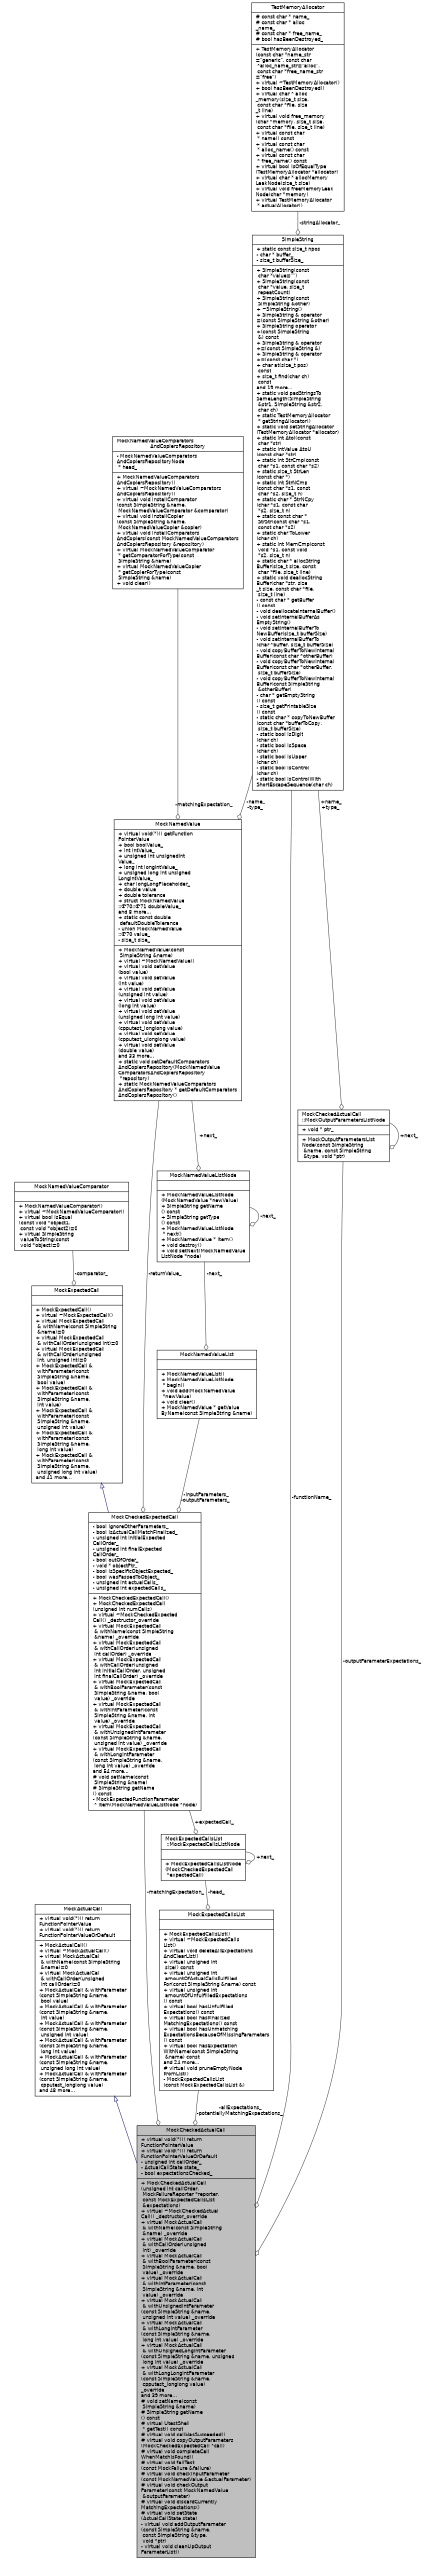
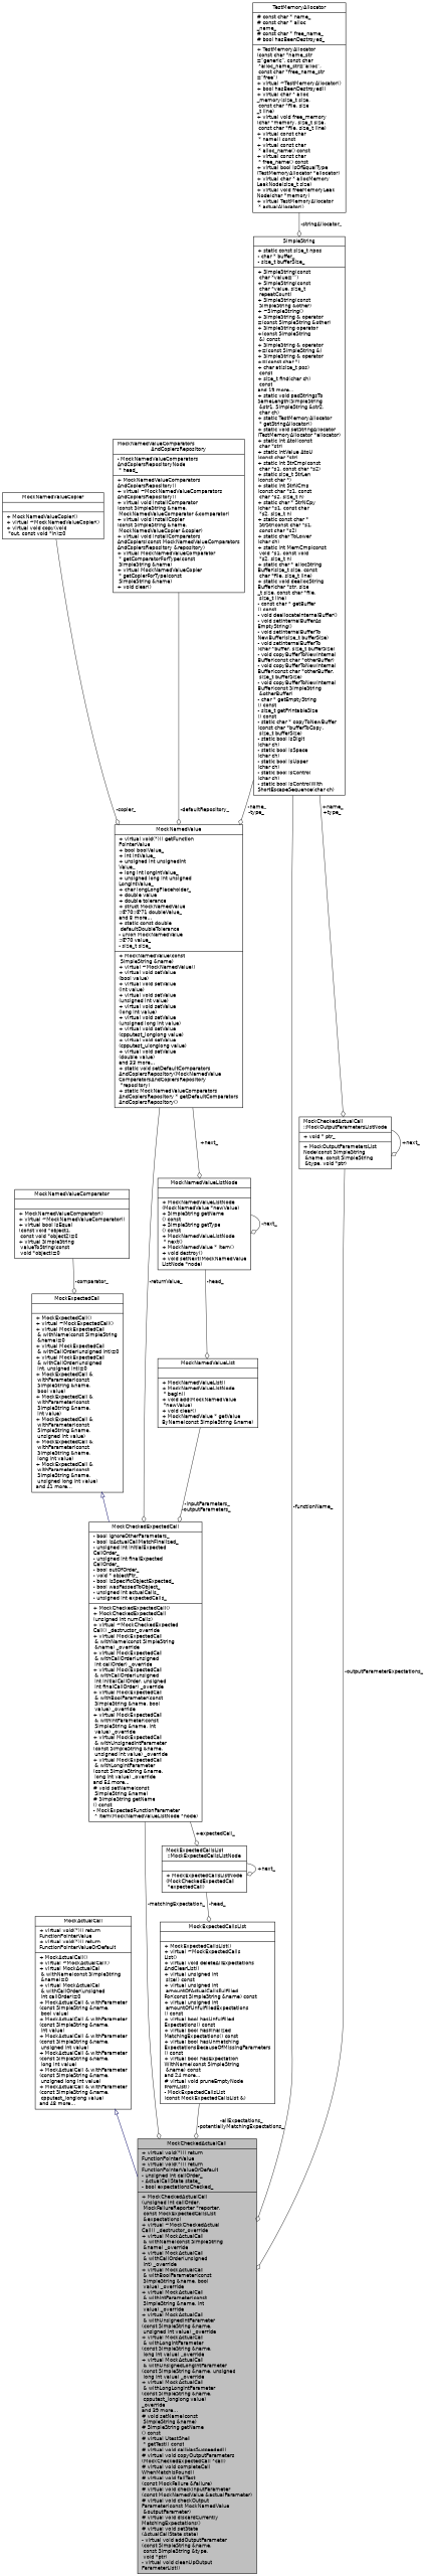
  digraph {
    node [color=black fillcolor=white fontname=Helvetica fontsize=10 shape=record style=filled]
    edge [color=grey25 fontname=Helvetica fontsize=10 labelfontname=Helvetica labelfontsize=10 style=solid arrowhead=odiamond]
    n1 [fillcolor=grey75 fontcolor=black height=0.2 label="{MockCheckedActualCall\n|+ virtual void(*)() return\lFunctionPointerValue\l+ virtual void(*)() return\lFunctionPointerValueOrDefault\l- unsigned int callOrder_\l- ActualCallState state_\l- bool expectationsChecked_\l|+  MockCheckedActualCall\l(unsigned int callOrder,\l MockFailureReporter *reporter,\l const MockExpectedCallsList\l &expectations)\l+ virtual ~MockCheckedActual\lCall() _destructor_override\l+ virtual MockActualCall\l & withName(const SimpleString\l &name) _override\l+ virtual MockActualCall\l & withCallOrder(unsigned\l int) _override\l+ virtual MockActualCall\l & withBoolParameter(const\l SimpleString &name, bool\l value) _override\l+ virtual MockActualCall\l & withIntParameter(const\l SimpleString &name, int\l value) _override\l+ virtual MockActualCall\l & withUnsignedIntParameter\l(const SimpleString &name,\l unsigned int value) _override\l+ virtual MockActualCall\l & withLongIntParameter\l(const SimpleString &name,\l long int value) _override\l+ virtual MockActualCall\l & withUnsignedLongIntParameter\l(const SimpleString &name, unsigned\l long int value) _override\l+ virtual MockActualCall\l & withLongLongIntParameter\l(const SimpleString &name,\l cpputest_longlong value) \l_override\land 39 more...\l# void setName(const\l SimpleString &name)\l# SimpleString getName\l() const\l# virtual UtestShell\l * getTest() const\l# virtual void callHasSucceeded()\l# virtual void copyOutputParameters\l(MockCheckedExpectedCall *call)\l# virtual void completeCall\lWhenMatchIsFound()\l# virtual void failTest\l(const MockFailure &failure)\l# virtual void checkInputParameter\l(const MockNamedValue &actualParameter)\l# virtual void checkOutput\lParameter(const MockNamedValue\l &outputParameter)\l# virtual void discardCurrently\lMatchingExpectations()\l# virtual void setState\l(ActualCallState state)\l- virtual void addOutputParameter\l(const SimpleString &name,\l const SimpleString &type,\l void *ptr)\l- virtual void cleanUpOutput\lParameterList()\l}" width=0.4]
    n2 [height=0.2 label="{MockActualCall\n|+ virtual void(*)() return\lFunctionPointerValue\l+ virtual void(*)() return\lFunctionPointerValueOrDefault\l|+  MockActualCall()\l+ virtual ~MockActualCall()\l+ virtual MockActualCall\l & withName(const SimpleString\l &name)=0\l+ virtual MockActualCall\l & withCallOrder(unsigned\l int callOrder)=0\l+ MockActualCall & withParameter\l(const SimpleString &name,\l bool value)\l+ MockActualCall & withParameter\l(const SimpleString &name,\l int value)\l+ MockActualCall & withParameter\l(const SimpleString &name,\l unsigned int value)\l+ MockActualCall & withParameter\l(const SimpleString &name,\l long int value)\l+ MockActualCall & withParameter\l(const SimpleString &name,\l unsigned long int value)\l+ MockActualCall & withParameter\l(const SimpleString &name,\l cpputest_longlong value)\land 48 more...\l}" width=0.4]
    n3 [height=0.2 label="{SimpleString\n|+ static const size_t npos\l- char * buffer_\l- size_t bufferSize_\l|+  SimpleString(const\l char *value=\"\")\l+  SimpleString(const\l char *value, size_t\l repeatCount)\l+  SimpleString(const\l SimpleString &other)\l+  ~SimpleString()\l+ SimpleString & operator\l=(const SimpleString &other)\l+ SimpleString operator\l+(const SimpleString\l &) const\l+ SimpleString & operator\l+=(const SimpleString &)\l+ SimpleString & operator\l+=(const char *)\l+ char at(size_t pos)\l const\l+ size_t find(char ch)\l const\land 19 more...\l+ static void padStringsTo\lSameLength(SimpleString\l &str1, SimpleString &str2,\l char ch)\l+ static TestMemoryAllocator\l * getStringAllocator()\l+ static void setStringAllocator\l(TestMemoryAllocator *allocator)\l+ static int AtoI(const\l char *str)\l+ static intValue AtoU\l(const char *str)\l+ static int StrCmp(const\l char *s1, const char *s2)\l+ static size_t StrLen\l(const char *)\l+ static int StrNCmp\l(const char *s1, const\l char *s2, size_t n)\l+ static char * StrNCpy\l(char *s1, const char\l *s2, size_t n)\l+ static const char *\l StrStr(const char *s1,\l const char *s2)\l+ static char ToLower\l(char ch)\l+ static int MemCmp(const\l void *s1, const void\l *s2, size_t n)\l+ static char * allocString\lBuffer(size_t size, const\l char *file, size_t line)\l+ static void deallocString\lBuffer(char *str, size\l_t size, const char *file,\l size_t line)\l- const char * getBuffer\l() const\l- void deallocateInternalBuffer()\l- void setInternalBufferAs\lEmptyString()\l- void setInternalBufferTo\lNewBuffer(size_t bufferSize)\l- void setInternalBufferTo\l(char *buffer, size_t bufferSize)\l- void copyBufferToNewInternal\lBuffer(const char *otherBuffer)\l- void copyBufferToNewInternal\lBuffer(const char *otherBuffer,\l size_t bufferSize)\l- void copyBufferToNewInternal\lBuffer(const SimpleString\l &otherBuffer)\l- char * getEmptyString\l() const\l- size_t getPrintableSize\l() const\l- static char * copyToNewBuffer\l(const char *bufferToCopy,\l size_t bufferSize)\l- static bool isDigit\l(char ch)\l- static bool isSpace\l(char ch)\l- static bool isUpper\l(char ch)\l- static bool isControl\l(char ch)\l- static bool isControlWith\lShortEscapeSequence(char ch)\l}" width=0.4]
    n4 [height=0.2 label="{MockNamedValue\n|+ virtual void(*)() getFunction\lPointerValue\l+ bool boolValue_\l+ int intValue_\l+ unsigned int unsignedInt\lValue_\l+ long int longIntValue_\l+ unsigned long int unsigned\lLongIntValue_\l+ char longLongPlaceholder_\l+ double value\l+ double tolerance\l+ struct MockNamedValue\l::@70::@71 doubleValue_\land 8 more...\l+ static const double\l defaultDoubleTolerance\l- union MockNamedValue\l::@70 value_\l- size_t size_\l|+  MockNamedValue(const\l SimpleString &name)\l+ virtual ~MockNamedValue()\l+ virtual void setValue\l(bool value)\l+ virtual void setValue\l(int value)\l+ virtual void setValue\l(unsigned int value)\l+ virtual void setValue\l(long int value)\l+ virtual void setValue\l(unsigned long int value)\l+ virtual void setValue\l(cpputest_longlong value)\l+ virtual void setValue\l(cpputest_ulonglong value)\l+ virtual void setValue\l(double value)\land 33 more...\l+ static void setDefaultComparators\lAndCopiersRepository(MockNamedValue\lComparatorsAndCopiersRepository\l *repository)\l+ static MockNamedValueComparators\lAndCopiersRepository * getDefaultComparators\lAndCopiersRepository()\l}" width=0.4]
    n5 [height=0.2 label="{MockCheckedActualCall\l::MockOutputParametersListNode\n|+ void * ptr_\l|+  MockOutputParametersList\lNode(const SimpleString\l &name, const SimpleString\l &type, void *ptr)\l}" width=0.4]
    n6 [height=0.2 label="{MockCheckedExpectedCall\n|- bool ignoreOtherParameters_\l- bool isActualCallMatchFinalized_\l- unsigned int initialExpected\lCallOrder_\l- unsigned int finalExpected\lCallOrder_\l- bool outOfOrder_\l- void * objectPtr_\l- bool isSpecificObjectExpected_\l- bool wasPassedToObject_\l- unsigned int actualCalls_\l- unsigned int expectedCalls_\l|+  MockCheckedExpectedCall()\l+  MockCheckedExpectedCall\l(unsigned int numCalls)\l+ virtual ~MockCheckedExpected\lCall() _destructor_override\l+ virtual MockExpectedCall\l & withName(const SimpleString\l &name) _override\l+ virtual MockExpectedCall\l & withCallOrder(unsigned\l int callOrder) _override\l+ virtual MockExpectedCall\l & withCallOrder(unsigned\l int initialCallOrder, unsigned\l int finalCallOrder) _override\l+ virtual MockExpectedCall\l & withBoolParameter(const\l SimpleString &name, bool\l value) _override\l+ virtual MockExpectedCall\l & withIntParameter(const\l SimpleString &name, int\l value) _override\l+ virtual MockExpectedCall\l & withUnsignedIntParameter\l(const SimpleString &name,\l unsigned int value) _override\l+ virtual MockExpectedCall\l & withLongIntParameter\l(const SimpleString &name,\l long int value) _override\land 54 more...\l# void setName(const\l SimpleString &name)\l# SimpleString getName\l() const\l- MockExpectedFunctionParameter\l * item(MockNamedValueListNode *node)\l}" width=0.4]
    n7 [height=0.2 label="{MockExpectedCallsList\l::MockExpectedCallsListNode\n||+  MockExpectedCallsListNode\l(MockCheckedExpectedCall\l *expectedCall)\l}" width=0.4]
    n8 [height=0.2 label="{MockNamedValueListNode\n||+  MockNamedValueListNode\l(MockNamedValue *newValue)\l+ SimpleString getName\l() const\l+ SimpleString getType\l() const\l+ MockNamedValueListNode\l * next()\l+ MockNamedValue * item()\l+ void destroy()\l+ void setNext(MockNamedValue\lListNode *node)\l}" width=0.4]
    n9 [height=0.2 label="{TestMemoryAllocator\n|# const char * name_\l# const char * alloc\l_name_\l# const char * free_name_\l# bool hasBeenDestroyed_\l|+  TestMemoryAllocator\l(const char *name_str\l=\"generic\", const char\l *alloc_name_str=\"alloc\",\l const char *free_name_str\l=\"free\")\l+ virtual ~TestMemoryAllocator()\l+ bool hasBeenDestroyed()\l+ virtual char * alloc\l_memory(size_t size,\l const char *file, size\l_t line)\l+ virtual void free_memory\l(char *memory, size_t size,\l const char *file, size_t line)\l+ virtual const char\l * name() const\l+ virtual const char\l * alloc_name() const\l+ virtual const char\l * free_name() const\l+ virtual bool isOfEqualType\l(TestMemoryAllocator *allocator)\l+ virtual char * allocMemory\lLeakNode(size_t size)\l+ virtual void freeMemoryLeak\lNode(char *memory)\l+ virtual TestMemoryAllocator\l * actualAllocator()\l}" width=0.4]
    n10 [height=0.2 label="{MockExpectedCallsList\n||+  MockExpectedCallsList()\l+ virtual ~MockExpectedCalls\lList()\l+ virtual void deleteAllExpectations\lAndClearList()\l+ virtual unsigned int\l size() const\l+ virtual unsigned int\l amountOfActualCallsFulfilled\lFor(const SimpleString &name) const\l+ virtual unsigned int\l amountOfUnfulfilledExpectations\l() const\l+ virtual bool hasUnfulfilled\lExpectations() const\l+ virtual bool hasFinalized\lMatchingExpectations() const\l+ virtual bool hasUnmatching\lExpectationsBecauseOfMissingParameters\l() const\l+ virtual bool hasExpectation\lWithName(const SimpleString\l &name) const\land 24 more...\l# virtual void pruneEmptyNode\lFromList()\l-  MockExpectedCallsList\l(const MockExpectedCallsList &)\l}" width=0.4]
    n11 [height=0.2 label="{MockExpectedCall\n||+  MockExpectedCall()\l+ virtual ~MockExpectedCall()\l+ virtual MockExpectedCall\l & withName(const SimpleString\l &name)=0\l+ virtual MockExpectedCall\l & withCallOrder(unsigned int)=0\l+ virtual MockExpectedCall\l & withCallOrder(unsigned\l int, unsigned int)=0\l+ MockExpectedCall &\l withParameter(const\l SimpleString &name,\l bool value)\l+ MockExpectedCall &\l withParameter(const\l SimpleString &name,\l int value)\l+ MockExpectedCall &\l withParameter(const\l SimpleString &name,\l unsigned int value)\l+ MockExpectedCall &\l withParameter(const\l SimpleString &name,\l long int value)\l+ MockExpectedCall &\l withParameter(const\l SimpleString &name,\l unsigned long int value)\land 41 more...\l}" width=0.4]
    n12 [height=0.2 label="{MockNamedValueList\n||+  MockNamedValueList()\l+ MockNamedValueListNode\l * begin()\l+ void add(MockNamedValue\l *newValue)\l+ void clear()\l+ MockNamedValue * getValue\lByName(const SimpleString &name)\l}" width=0.4]
    n13 [height=0.2 label="{MockNamedValueComparator\n||+  MockNamedValueComparator()\l+ virtual ~MockNamedValueComparator()\l+ virtual bool isEqual\l(const void *object1,\l const void *object2)=0\l+ virtual SimpleString\l valueToString(const\l void *object)=0\l}" width=0.4]
+   n14 [height=0.2 label="{MockNamedValueCopier\n||+  MockNamedValueCopier()\l+ virtual ~MockNamedValueCopier()\l+ virtual void copy(void\l *out, const void *in)=0\l}" width=0.4]
    n15 [height=0.2 label="{MockNamedValueComparators\lAndCopiersRepository\n|- MockNamedValueComparators\lAndCopiersRepositoryNode\l * head_\l|+  MockNamedValueComparators\lAndCopiersRepository()\l+ virtual ~MockNamedValueComparators\lAndCopiersRepository()\l+ virtual void installComparator\l(const SimpleString &name,\l MockNamedValueComparator &comparator)\l+ virtual void installCopier\l(const SimpleString &name,\l MockNamedValueCopier &copier)\l+ virtual void installComparators\lAndCopiers(const MockNamedValueComparators\lAndCopiersRepository &repository)\l+ virtual MockNamedValueComparator\l * getComparatorForType(const\l SimpleString &name)\l+ virtual MockNamedValueCopier\l * getCopierForType(const\l SimpleString &name)\l+ void clear()\l}" width=0.4]
    n2 -> n1 [arrowtail=onormal color=midnightblue dir=back arrowhead=""]
    n3 -> n1 [label=" -functionName_"]
    n3 -> n4 [label=" -name_\n-type_"]
    n3 -> n5 [label=" +name_\n+type_"]
    n4 -> n6 [label=" -returnValue_"]
    n4 -> n8 [label=" +next_"]
    n5 -> n1 [label=" -outputParameterExpectations_"]
    n5 -> n5 [label=" +next_"]
    n6 -> n1 [label=" -matchingExpectation_"]
    n6 -> n7 [label=" +expectedCall_"]
    n7 -> n7 [label=" +next_"]
    n7 -> n10 [label=" -head_"]
    n8 -> n8 [label=" -next_"]
-   n8 -> n12 [label=" -next_"]
+   n8 -> n12 [label=" -head_"]
    n9 -> n3 [label=" -stringAllocator_"]
    n10 -> n1 [label=" -allExpectations_\n-potentiallyMatchingExpectations_"]
    n11 -> n6 [arrowtail=onormal color=midnightblue dir=back arrowhead=""]
    n12 -> n6 [label=" -inputParameters_\n-outputParameters_"]
    n13 -> n11 [label=" -comparator_"]
-   n15 -> n4 [label=" -matchingExpectation_"]
+   n14 -> n4 [label=" -copier_"]
+   n15 -> n4 [label=" -defaultRepository_"]
  }
